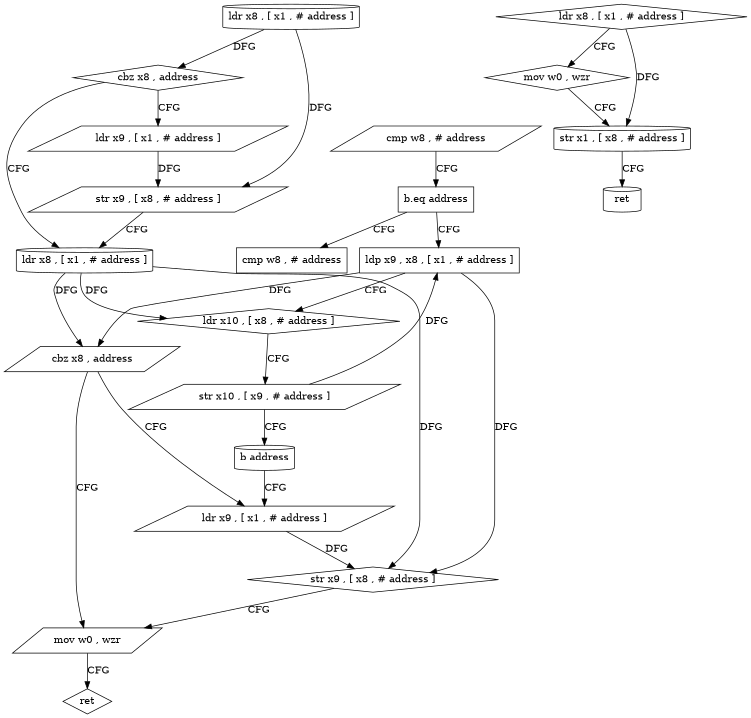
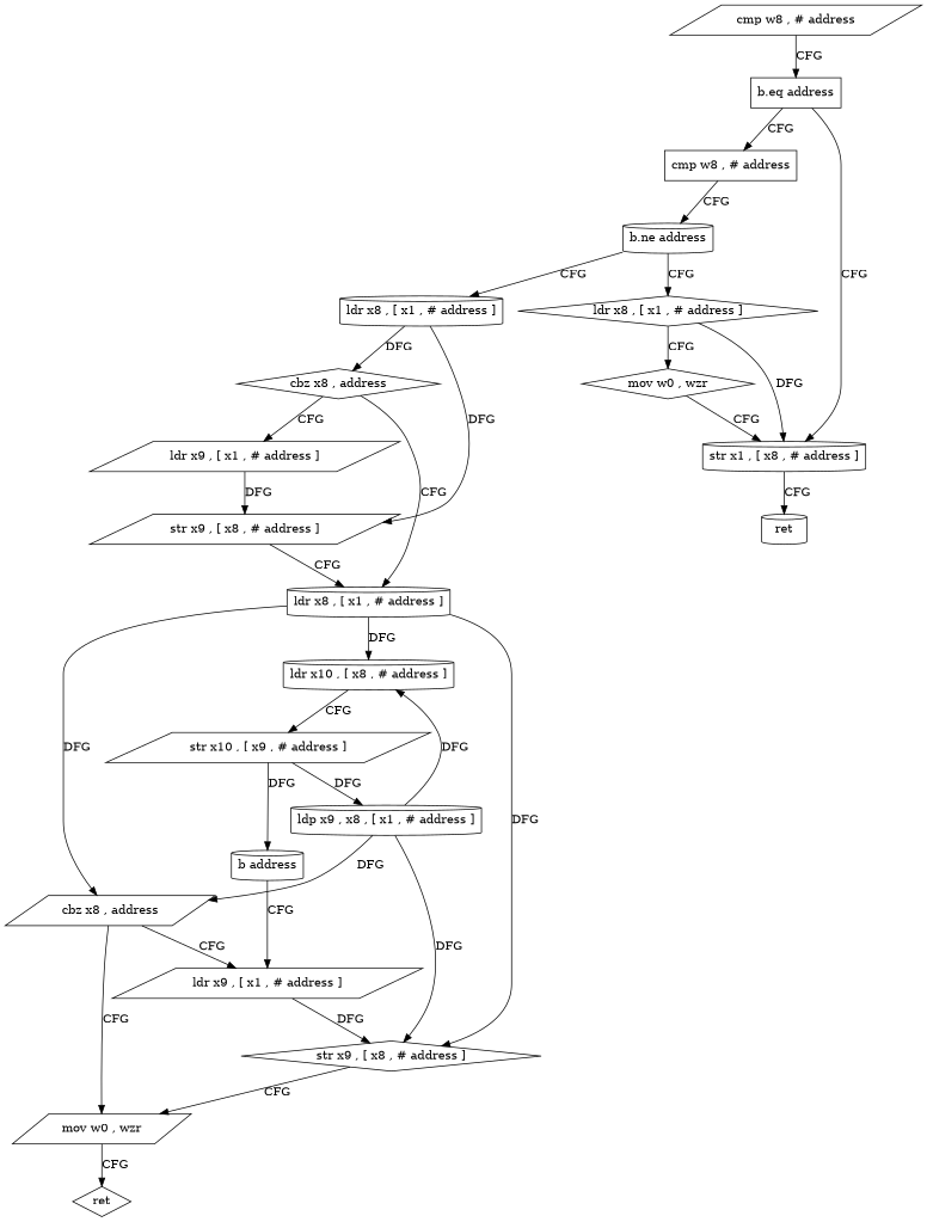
  digraph {
    node [shape=cylinder]
    n1 [label="cmp w8 , # address" shape=parallelogram]
    n2 [label="b.eq address" shape=box]
-   n3 [label="ldp x9 , x8 , [ x1 , # address ]" shape=box]
+   n3 [label="ldp x9 , x8 , [ x1 , # address ]"]
    n4 [label="cmp w8 , # address" shape=box]
+   n5 [label="b.ne address"]
    n6 [label="ldr x8 , [ x1 , # address ]"]
    n7 [label="ldr x8 , [ x1 , # address ]" shape=diamond]
-   n8 [label="ldr x10 , [ x8 , # address ]" shape=diamond]
+   n8 [label="ldr x10 , [ x8 , # address ]"]
    n9 [label="str x9 , [ x8 , # address ]" shape=diamond]
    n10 [label="cbz x8 , address" shape=parallelogram]
    n11 [label="str x10 , [ x9 , # address ]" shape=parallelogram]
    n12 [label="b address"]
    n13 [label="mov w0 , wzr" shape=parallelogram]
    n14 [label="ldr x9 , [ x1 , # address ]" shape=parallelogram]
    n15 [label="cbz x8 , address" shape=diamond]
    n16 [label="str x9 , [ x8 , # address ]" shape=parallelogram]
    n17 [label="mov w0 , wzr" shape=diamond]
    n18 [label="str x1 , [ x8 , # address ]"]
    n19 [label="ldr x8 , [ x1 , # address ]"]
    n20 [label="ldr x9 , [ x1 , # address ]" shape=parallelogram]
    n21 [label=ret]
    n22 [label=ret shape=diamond]
    n1 -> n2 [label=CFG]
-   n2 -> n3 [label=CFG]
+   n2 -> n18 [label=CFG]
    n2 -> n4 [label=CFG]
-   n3 -> n8 [label=CFG]
+   n3 -> n8 [label=DFG]
    n3 -> n9 [label=DFG]
    n3 -> n10 [label=DFG]
+   n4 -> n5 [label=CFG]
+   n5 -> n6 [label=CFG]
+   n5 -> n7 [label=CFG]
    n6 -> n15 [label=DFG]
    n6 -> n16 [label=DFG]
    n7 -> n17 [label=CFG]
    n7 -> n18 [label=DFG]
    n8 -> n11 [label=CFG]
    n9 -> n13 [label=CFG]
    n10 -> n13 [label=CFG]
    n10 -> n14 [label=CFG]
    n11 -> n3 [label=DFG]
-   n11 -> n12 [label=CFG]
+   n11 -> n12 [label=DFG]
    n12 -> n14 [label=CFG]
    n13 -> n22 [label=CFG]
    n14 -> n9 [label=DFG]
    n15 -> n19 [label=CFG]
    n15 -> n20 [label=CFG]
    n16 -> n19 [label=CFG]
    n17 -> n18 [label=CFG]
    n18 -> n21 [label=CFG]
    n19 -> n8 [label=DFG]
    n19 -> n9 [label=DFG]
    n19 -> n10 [label=DFG]
    n20 -> n16 [label=DFG]
  }
